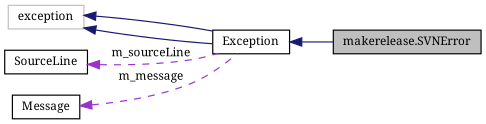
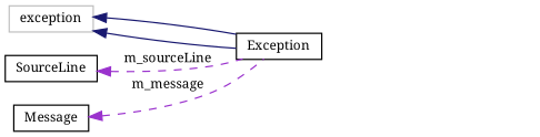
  digraph {
    rankdir=LR
    fontname="Noto Serif"
    node [color=black fillcolor=white fontname="Noto Serif" fontsize=10 shape=record style=filled]
    edge [color=midnightblue dir=back fontname="Noto Serif" fontsize=10 labelfontname=Helvetica labelfontsize=10 style=solid]
-   n1 [fillcolor=grey75 fontcolor=black height=0.2 label="makerelease.SVNError" width=0.4]
    n2 [height=0.2 label=Exception width=0.4]
    n3 [color=grey75 height=0.2 label=exception width=0.4]
    n4 [height=0.2 label=SourceLine width=0.4]
    n5 [height=0.2 label=Message width=0.4]
-   n2 -> n1
    n3 -> n2
    n3 -> n2
    n4 -> n2 [color=darkorchid3 label=" m_sourceLine" style=dashed]
    n5 -> n2 [color=darkorchid3 label=" m_message" style=dashed]
  }
